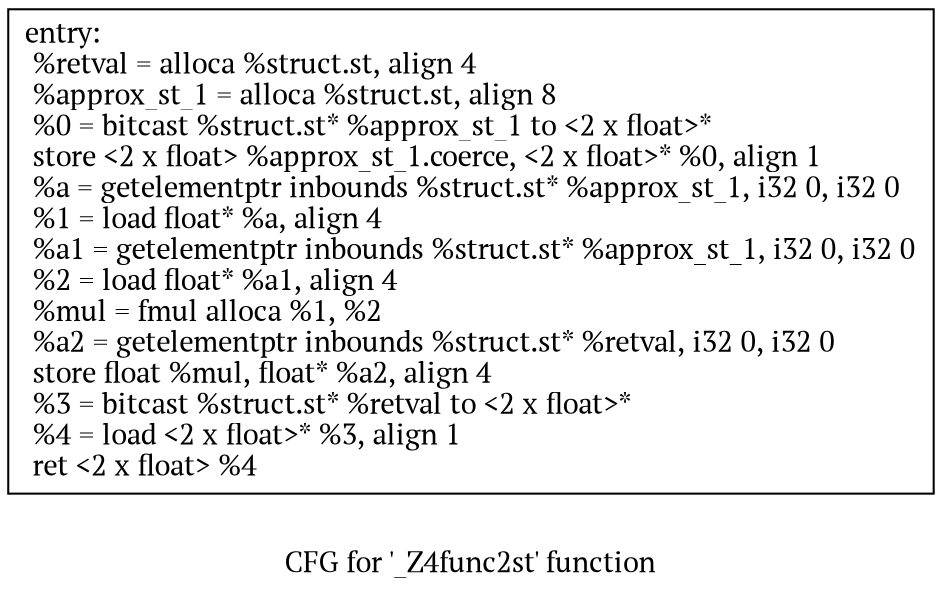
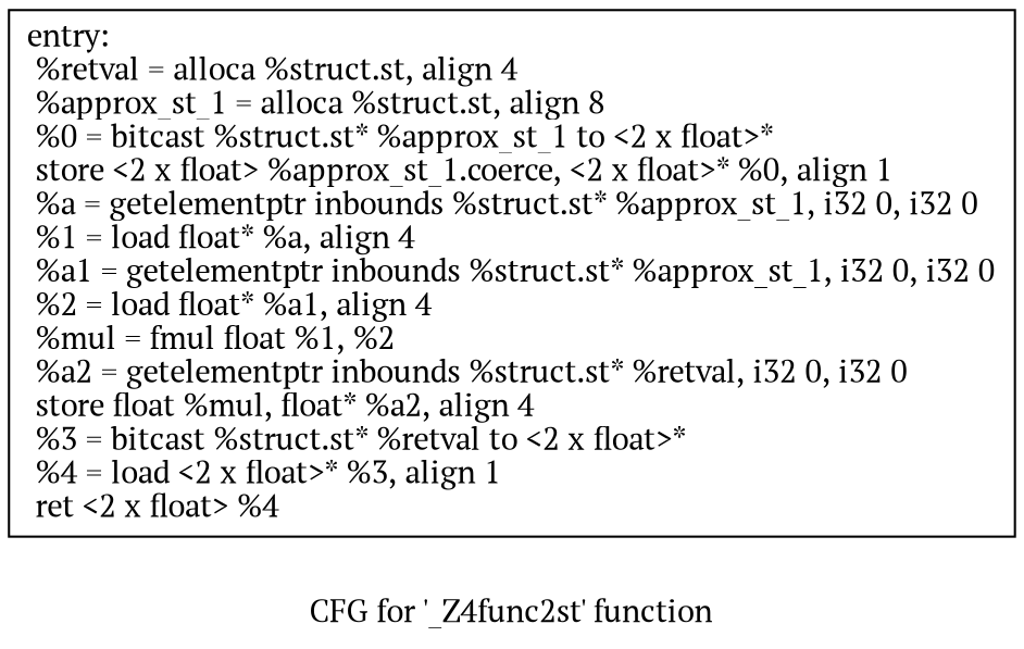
  digraph {
    label="CFG for '_Z4func2st' function"
    fontname="PT Serif"
-   n1 [label="{entry:\l  %retval = alloca %struct.st, align 4\l  %approx_st_1 = alloca %struct.st, align 8\l  %0 = bitcast %struct.st* %approx_st_1 to \<2 x float\>*\l  store \<2 x float\> %approx_st_1.coerce, \<2 x float\>* %0, align 1\l  %a = getelementptr inbounds %struct.st* %approx_st_1, i32 0, i32 0\l  %1 = load float* %a, align 4\l  %a1 = getelementptr inbounds %struct.st* %approx_st_1, i32 0, i32 0\l  %2 = load float* %a1, align 4\l  %mul = fmul alloca %1, %2\l  %a2 = getelementptr inbounds %struct.st* %retval, i32 0, i32 0\l  store float %mul, float* %a2, align 4\l  %3 = bitcast %struct.st* %retval to \<2 x float\>*\l  %4 = load \<2 x float\>* %3, align 1\l  ret \<2 x float\> %4\l}" shape=record fontname="PT Serif"]
+   n1 [label="{entry:\l  %retval = alloca %struct.st, align 4\l  %approx_st_1 = alloca %struct.st, align 8\l  %0 = bitcast %struct.st* %approx_st_1 to \<2 x float\>*\l  store \<2 x float\> %approx_st_1.coerce, \<2 x float\>* %0, align 1\l  %a = getelementptr inbounds %struct.st* %approx_st_1, i32 0, i32 0\l  %1 = load float* %a, align 4\l  %a1 = getelementptr inbounds %struct.st* %approx_st_1, i32 0, i32 0\l  %2 = load float* %a1, align 4\l  %mul = fmul float %1, %2\l  %a2 = getelementptr inbounds %struct.st* %retval, i32 0, i32 0\l  store float %mul, float* %a2, align 4\l  %3 = bitcast %struct.st* %retval to \<2 x float\>*\l  %4 = load \<2 x float\>* %3, align 1\l  ret \<2 x float\> %4\l}" shape=record fontname="PT Serif"]
  }
